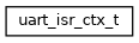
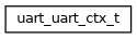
  digraph {
    rankdir=LR
-   n1 [color=black fillcolor=white fontname=Helvetica fontsize=10 height=0.2 label=uart_isr_ctx_t shape=record style=filled width=0.4]
+   n1 [color=black fillcolor=white fontname=Helvetica fontsize=10 height=0.2 label=uart_uart_ctx_t shape=record style=filled width=0.4]
  }
